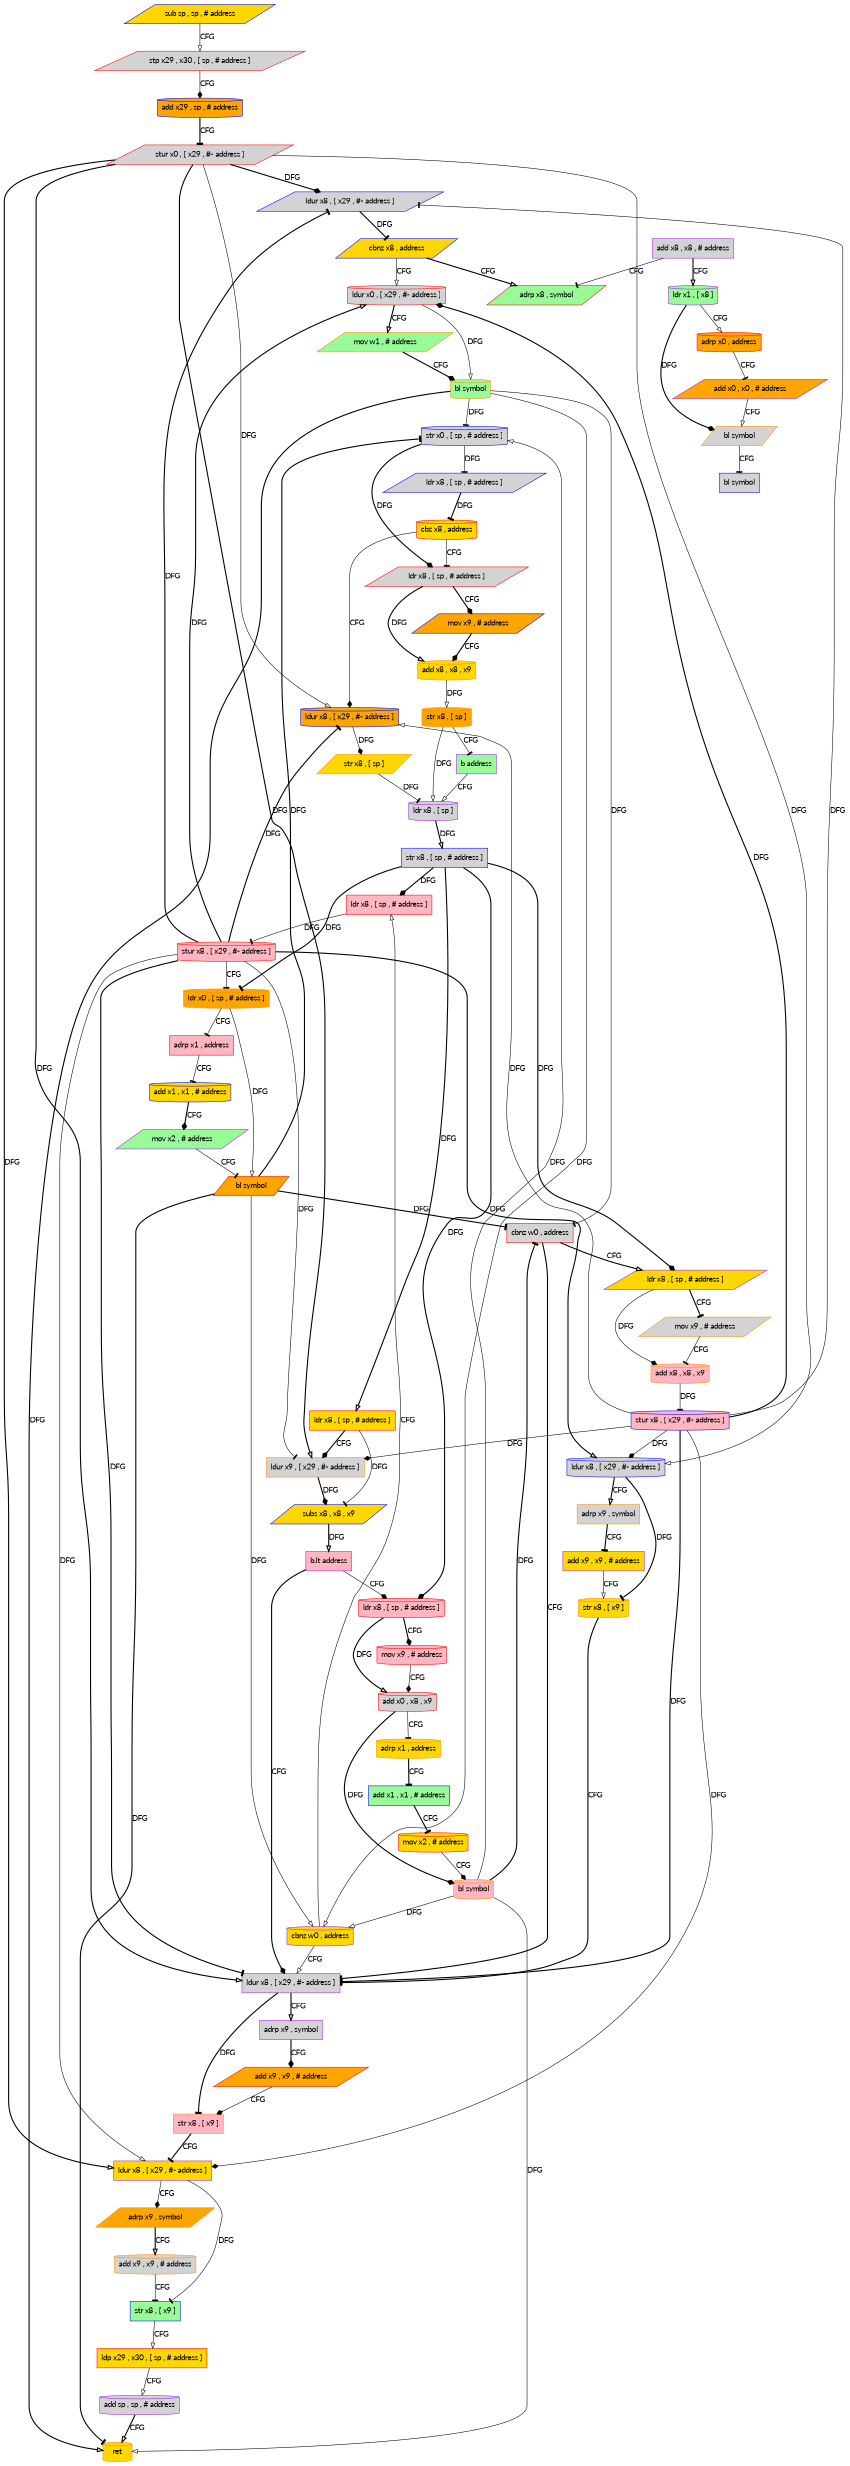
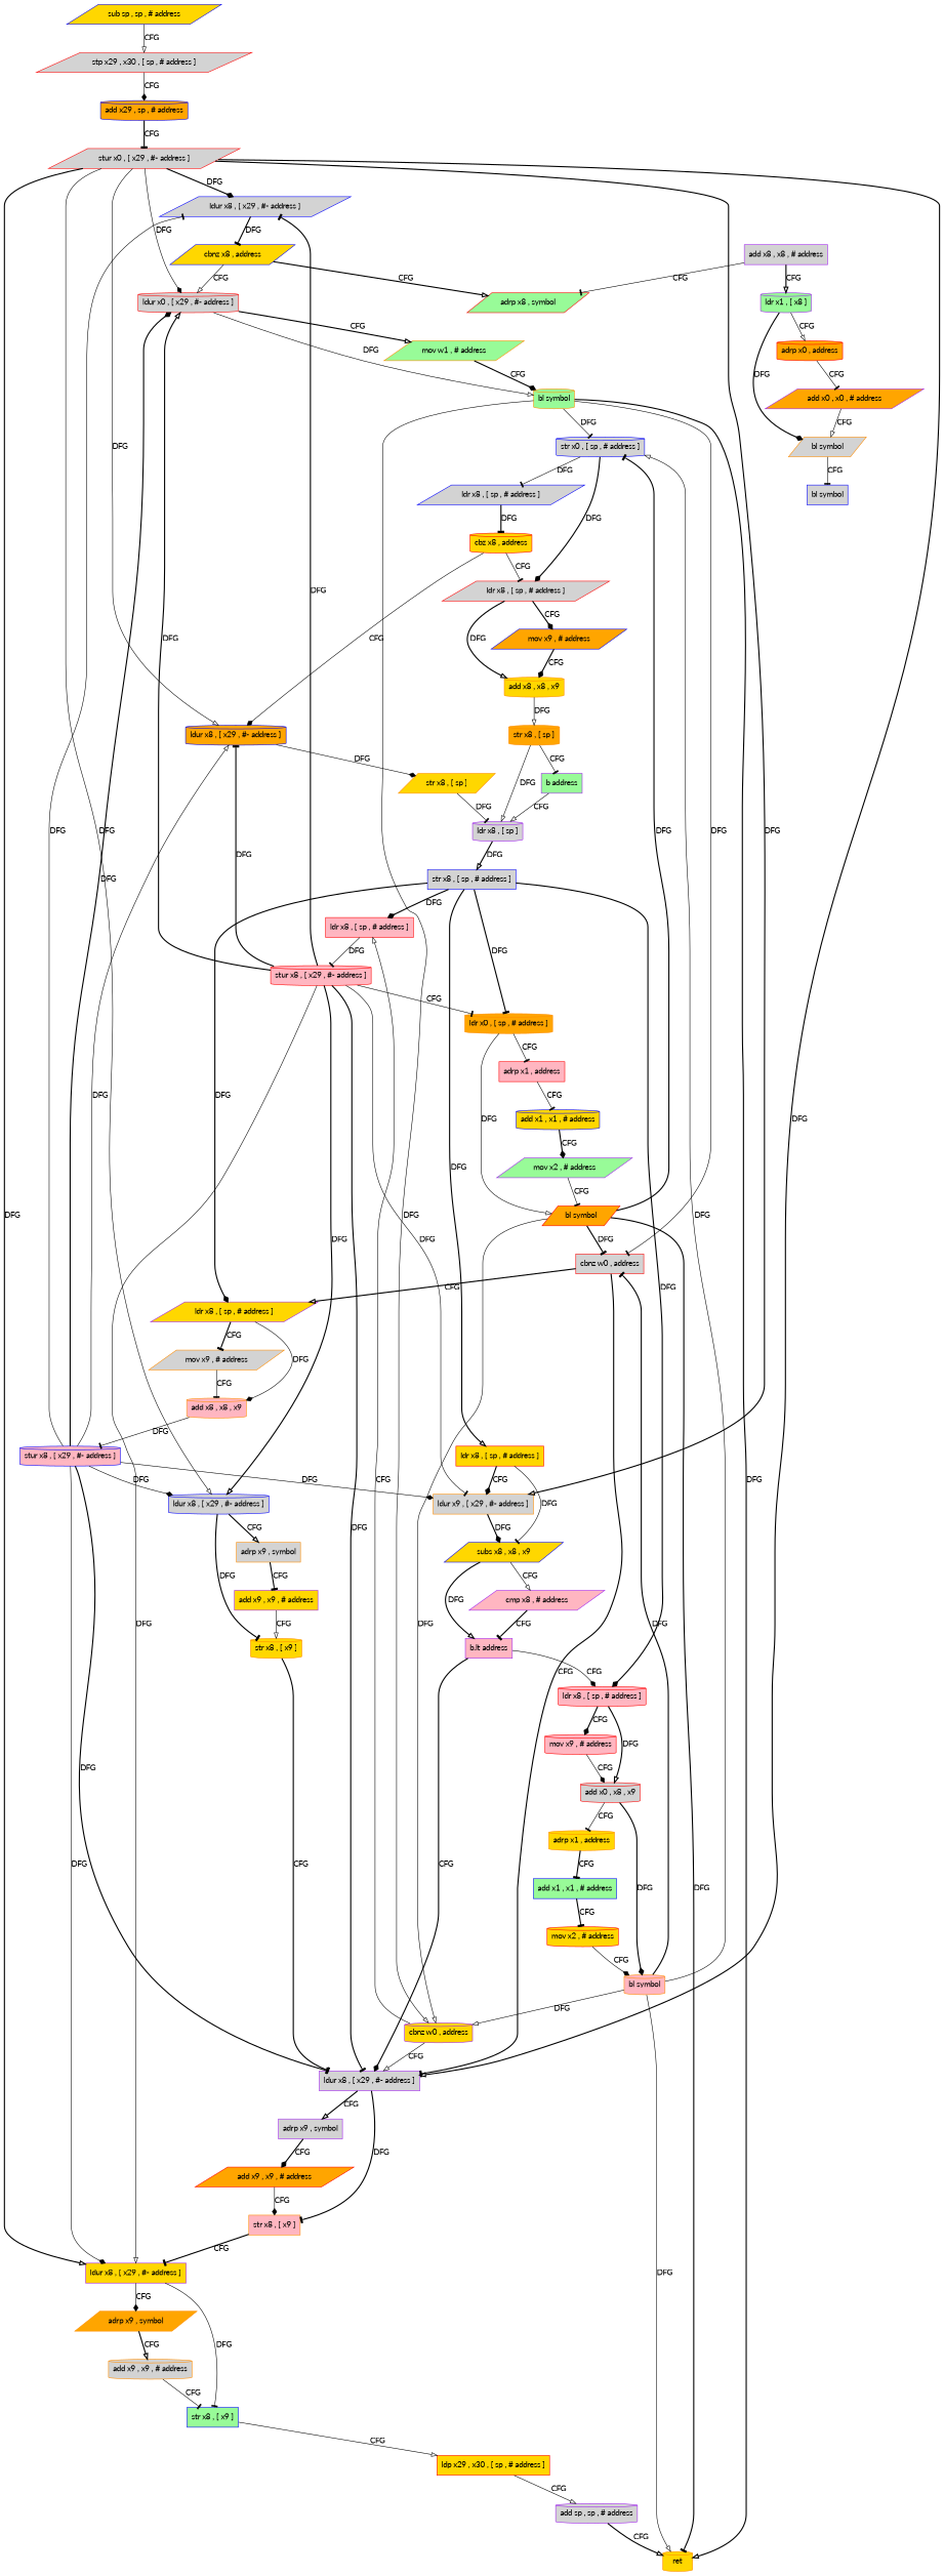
  digraph {
    fontname=Lato
    node [color=red fillcolor=lightgrey fontname=Lato shape=cylinder style=filled]
    edge [arrowhead=tee fontname=Lato style=solid]
    n1 [color=blue fillcolor=gold label="sub sp , sp , # address" shape=parallelogram]
    n2 [label="stp x29 , x30 , [ sp , # address ]" shape=parallelogram]
    n3 [color=blue fillcolor=orange label="add x29 , sp , # address"]
    n4 [label="stur x0 , [ x29 , #- address ]" shape=parallelogram]
    n5 [color=blue label="ldur x8 , [ x29 , #- address ]" shape=parallelogram]
    n6 [label="ldur x0 , [ x29 , #- address ]"]
    n7 [color=blue fillcolor=orange label="ldur x8 , [ x29 , #- address ]"]
    n8 [color=purple label="ldur x8 , [ x29 , #- address ]" shape=box]
    n9 [color=purple fillcolor=gold label="ldur x8 , [ x29 , #- address ]" shape=box]
    n10 [color=darkorange label="ldur x9 , [ x29 , #- address ]" shape=box]
    n11 [color=blue label="ldur x8 , [ x29 , #- address ]"]
    n12 [color=blue fillcolor=gold label="cbnz x8 , address" shape=parallelogram]
    n13 [color=darkorange fillcolor=palegreen label="mov w1 , # address" shape=parallelogram]
    n14 [color=darkorange fillcolor=palegreen label="bl symbol"]
    n15 [color=darkorange fillcolor=gold label="str x8 , [ sp ]" shape=parallelogram]
    n16 [color=purple label="adrp x9 , symbol" shape=box]
    n17 [color=darkorange fillcolor=lightpink label="str x8 , [ x9 ]" shape=box]
    n18 [color=darkorange fillcolor=orange label="adrp x9 , symbol" shape=parallelogram]
    n19 [color=blue fillcolor=palegreen label="str x8 , [ x9 ]" shape=box]
    n20 [color=blue fillcolor=gold label="subs x8 , x8 , x9" shape=parallelogram]
    n21 [color=darkorange label="adrp x9 , symbol" shape=box]
    n22 [color=darkorange fillcolor=gold label="str x8 , [ x9 ]"]
    n23 [fillcolor=palegreen label="adrp x8 , symbol" shape=parallelogram]
    n24 [color=blue label="str x0 , [ sp , # address ]"]
    n25 [color=darkorange fillcolor=gold label=ret]
    n26 [color=purple fillcolor=gold label="cbnz w0 , address"]
    n27 [label="cbnz w0 , address" shape=box]
    n28 [color=purple label="add x8 , x8 , # address" shape=box]
    n29 [color=purple fillcolor=palegreen label="ldr x1 , [ x8 ]"]
    n30 [color=blue label="ldr x8 , [ sp , # address ]" shape=parallelogram]
    n31 [label="ldr x8 , [ sp , # address ]" shape=parallelogram]
    n32 [fillcolor=lightpink label="ldr x8 , [ sp , # address ]" shape=box]
    n33 [color=purple fillcolor=gold label="ldr x8 , [ sp , # address ]" shape=parallelogram]
    n34 [fillcolor=gold label="cbz x8 , address"]
    n35 [color=blue fillcolor=orange label="mov x9 , # address" shape=parallelogram]
    n36 [color=darkorange fillcolor=gold label="add x8 , x8 , x9"]
    n37 [color=purple label="ldr x8 , [ sp ]"]
    n38 [color=darkorange fillcolor=orange label="str x8 , [ sp ]"]
    n39 [fillcolor=orange label="adrp x0 , address"]
    n40 [color=darkorange label="bl symbol" shape=parallelogram]
    n41 [color=purple fillcolor=orange label="add x0 , x0 , # address" shape=parallelogram]
    n42 [color=blue label="bl symbol" shape=box]
    n43 [color=blue label="str x8 , [ sp , # address ]" shape=box]
    n44 [fillcolor=lightpink label="ldr x8 , [ sp , # address ]"]
    n45 [fillcolor=gold label="ldr x8 , [ sp , # address ]" shape=box]
    n46 [color=darkorange fillcolor=orange label="ldr x0 , [ sp , # address ]"]
    n47 [color=purple fillcolor=palegreen label="b address" shape=box]
    n48 [fillcolor=orange label="add x9 , x9 , # address" shape=parallelogram]
    n49 [color=darkorange label="add x9 , x9 , # address"]
    n50 [fillcolor=gold label="ldp x29 , x30 , [ sp , # address ]" shape=box]
    n51 [color=purple label="add sp , sp , # address"]
    n52 [fillcolor=lightpink label="mov x9 , # address"]
    n53 [label="add x0 , x8 , x9"]
    n54 [color=darkorange fillcolor=gold label="adrp x1 , address"]
    n55 [color=darkorange fillcolor=lightpink label="bl symbol"]
    n56 [color=blue fillcolor=palegreen label="add x1 , x1 , # address" shape=box]
    n57 [fillcolor=gold label="mov x2 , # address"]
    n58 [fillcolor=lightpink label="stur x8 , [ x29 , #- address ]"]
    n59 [fillcolor=lightpink label="adrp x1 , address" shape=box]
    n60 [fillcolor=orange label="bl symbol" shape=parallelogram]
    n61 [color=darkorange label="mov x9 , # address" shape=parallelogram]
    n62 [color=darkorange fillcolor=lightpink label="add x8 , x8 , x9"]
+   n63 [color=purple fillcolor=lightpink label="cmp x8 , # address" shape=parallelogram]
    n64 [color=purple fillcolor=lightpink label="b.lt address" shape=box]
    n65 [color=blue fillcolor=gold label="add x1 , x1 , # address"]
    n66 [color=purple fillcolor=palegreen label="mov x2 , # address" shape=parallelogram]
    n67 [color=blue fillcolor=lightpink label="stur x8 , [ x29 , #- address ]"]
    n68 [color=purple fillcolor=gold label="add x9 , x9 , # address" shape=box]
    n1 -> n2 [arrowhead=onormal label=CFG]
    n2 -> n3 [arrowhead=diamond label=CFG]
    n3 -> n4 [label=CFG style=bold]
    n4 -> n5 [arrowhead=diamond label=DFG style=bold]
+   n4 -> n6 [arrowhead=diamond label=DFG]
    n4 -> n7 [arrowhead=onormal label=DFG]
    n4 -> n8 [arrowhead=onormal label=DFG style=bold]
    n4 -> n9 [arrowhead=onormal label=DFG style=bold]
    n4 -> n10 [arrowhead=onormal label=DFG style=bold]
    n4 -> n11 [arrowhead=onormal label=DFG]
    n5 -> n12 [label=DFG style=bold]
    n6 -> n13 [arrowhead=onormal label=CFG style=bold]
    n6 -> n14 [arrowhead=onormal label=DFG]
    n7 -> n15 [arrowhead=diamond label=DFG]
    n8 -> n16 [arrowhead=onormal label=CFG style=bold]
    n8 -> n17 [label=DFG style=bold]
    n9 -> n18 [arrowhead=diamond label=CFG]
    n9 -> n19 [label=DFG]
    n10 -> n20 [arrowhead=diamond label=DFG style=bold]
    n11 -> n21 [arrowhead=onormal label=CFG style=bold]
    n11 -> n22 [label=DFG style=bold]
    n12 -> n6 [arrowhead=onormal label=CFG]
    n12 -> n23 [arrowhead=onormal label=CFG style=bold]
    n13 -> n14 [arrowhead=diamond label=CFG style=bold]
    n14 -> n24 [label=DFG]
    n14 -> n25 [arrowhead=onormal label=DFG style=bold]
    n14 -> n26 [arrowhead=onormal label=DFG]
    n14 -> n27 [label=DFG]
    n15 -> n37 [label=DFG]
    n16 -> n48 [arrowhead=diamond label=CFG style=bold]
    n17 -> n9 [label=CFG style=bold]
    n18 -> n49 [arrowhead=onormal label=CFG style=bold]
    n19 -> n50 [arrowhead=onormal label=CFG]
+   n20 -> n63 [arrowhead=onormal label=CFG]
    n20 -> n64 [arrowhead=onormal label=DFG style=bold]
    n21 -> n68 [label=CFG style=bold]
    n22 -> n8 [label=CFG style=bold]
    n24 -> n30 [label=DFG]
    n24 -> n31 [arrowhead=diamond label=DFG style=bold]
    n26 -> n8 [arrowhead=onormal label=CFG]
    n26 -> n32 [arrowhead=onormal label=CFG]
    n27 -> n8 [label=CFG style=bold]
    n27 -> n33 [arrowhead=onormal label=CFG style=bold]
    n28 -> n23 [label=CFG]
    n28 -> n29 [arrowhead=onormal label=CFG style=bold]
    n29 -> n39 [arrowhead=onormal label=CFG]
    n29 -> n40 [arrowhead=diamond label=DFG style=bold]
    n30 -> n34 [label=DFG style=bold]
    n31 -> n35 [arrowhead=diamond label=CFG style=bold]
    n31 -> n36 [arrowhead=onormal label=DFG style=bold]
    n32 -> n58 [label=DFG]
    n33 -> n61 [label=CFG style=bold]
    n33 -> n62 [arrowhead=diamond label=DFG]
    n34 -> n7 [arrowhead=diamond label=CFG]
    n34 -> n31 [label=CFG]
    n35 -> n36 [arrowhead=diamond label=CFG style=bold]
    n36 -> n38 [arrowhead=onormal label=DFG]
    n37 -> n43 [arrowhead=onormal label=DFG style=bold]
    n38 -> n37 [arrowhead=onormal label=DFG]
    n38 -> n47 [label=CFG]
    n39 -> n41 [label=CFG]
    n40 -> n42 [label=CFG]
    n41 -> n40 [arrowhead=onormal label=CFG]
    n43 -> n32 [arrowhead=diamond label=DFG style=bold]
    n43 -> n33 [arrowhead=diamond label=DFG style=bold]
    n43 -> n44 [arrowhead=diamond label=DFG style=bold]
    n43 -> n45 [arrowhead=onormal label=DFG style=bold]
    n43 -> n46 [label=DFG style=bold]
    n44 -> n52 [arrowhead=diamond label=CFG style=bold]
    n44 -> n53 [arrowhead=onormal label=DFG style=bold]
    n45 -> n10 [arrowhead=diamond label=CFG style=bold]
    n45 -> n20 [label=DFG]
    n46 -> n59 [label=CFG]
    n46 -> n60 [arrowhead=onormal label=DFG]
    n47 -> n37 [arrowhead=onormal label=CFG]
    n48 -> n17 [arrowhead=diamond label=CFG]
    n49 -> n19 [label=CFG]
    n50 -> n51 [arrowhead=onormal label=CFG]
    n51 -> n25 [arrowhead=onormal label=CFG style=bold]
    n52 -> n53 [arrowhead=diamond label=CFG]
    n53 -> n54 [label=CFG]
    n53 -> n55 [arrowhead=diamond label=DFG style=bold]
    n54 -> n56 [label=CFG style=bold]
    n55 -> n24 [arrowhead=onormal label=DFG]
    n55 -> n25 [arrowhead=onormal label=DFG]
    n55 -> n26 [arrowhead=onormal label=DFG]
    n55 -> n27 [label=DFG style=bold]
    n56 -> n57 [label=CFG style=bold]
    n57 -> n55 [arrowhead=diamond label=CFG]
    n58 -> n5 [label=DFG style=bold]
    n58 -> n6 [arrowhead=onormal label=DFG style=bold]
    n58 -> n7 [label=DFG style=bold]
    n58 -> n8 [label=DFG style=bold]
    n58 -> n9 [arrowhead=onormal label=DFG]
    n58 -> n10 [label=DFG]
    n58 -> n11 [arrowhead=onormal label=DFG style=bold]
    n58 -> n46 [label=CFG]
    n59 -> n65 [label=CFG]
    n60 -> n24 [label=DFG style=bold]
    n60 -> n25 [label=DFG style=bold]
    n60 -> n26 [arrowhead=onormal label=DFG]
    n60 -> n27 [label=DFG style=bold]
    n61 -> n62 [label=CFG]
    n62 -> n67 [label=DFG]
+   n63 -> n64 [label=CFG style=bold]
    n64 -> n8 [arrowhead=diamond label=CFG style=bold]
    n64 -> n44 [arrowhead=diamond label=CFG]
    n65 -> n66 [arrowhead=diamond label=CFG style=bold]
    n66 -> n60 [label=CFG]
    n67 -> n5 [label=DFG]
    n67 -> n6 [arrowhead=diamond label=DFG style=bold]
    n67 -> n7 [arrowhead=onormal label=DFG]
    n67 -> n8 [label=DFG style=bold]
    n67 -> n9 [arrowhead=diamond label=DFG]
    n67 -> n10 [arrowhead=diamond label=DFG]
    n67 -> n11 [arrowhead=diamond label=DFG]
    n68 -> n22 [arrowhead=onormal label=CFG]
  }
